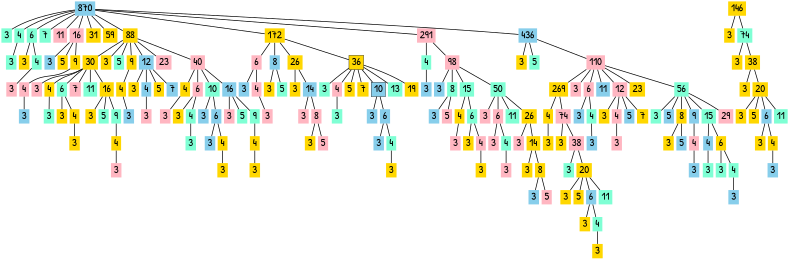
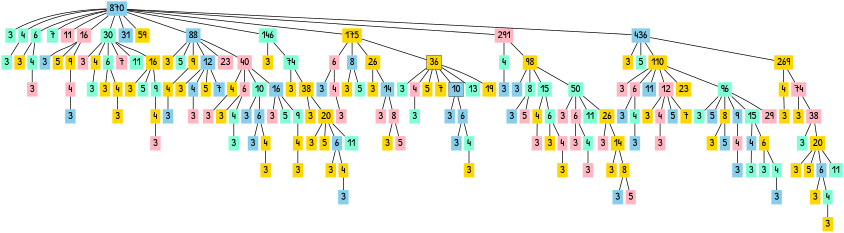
  digraph {
    fontname="Patrick Hand"
    nodesep=0.1
    node [fillcolor=gold fontname="Patrick Hand" fontsize=30 shape=plaintext style=filled]
    edge [dir=none fontname="Patrick Hand" style=bold]
    n1 [fillcolor=skyblue height=0.25 label=870 width=0.25]
    n2 [fillcolor=aquamarine height=0.25 label=3 width=0.25]
    n3 [fillcolor=aquamarine height=0.25 label=4 width=0.25]
    n4 [fillcolor=aquamarine height=0.25 label=6 width=0.25]
    n5 [fillcolor=aquamarine height=0.25 label=7 width=0.25]
    n6 [fillcolor=lightpink height=0.25 label=11 width=0.25]
    n7 [fillcolor=lightpink height=0.25 label=16 width=0.25]
-   n8 [height=0.25 label=30 width=0.25]
-   n9 [height=0.25 label=31 width=0.25]
+   n8 [fillcolor=aquamarine height=0.25 label=30 width=0.25]
+   n9 [fillcolor=skyblue height=0.25 label=31 width=0.25]
    n10 [height=0.25 label=59 width=0.25]
-   n11 [height=0.25 label=88 width=0.25]
-   n12 [height=0.25 label=146 width=0.25]
-   n13 [height=0.25 label=172 width=0.25]
+   n11 [fillcolor=skyblue height=0.25 label=88 width=0.25]
+   n12 [fillcolor=aquamarine height=0.25 label=146 width=0.25]
+   n13 [height=0.25 label=175 width=0.25]
    n14 [fillcolor=lightpink height=0.25 label=291 width=0.25]
    n15 [fillcolor=skyblue height=0.25 label=436 width=0.25]
    n16 [fillcolor=aquamarine height=0.25 label=3 width=0.25]
    n17 [height=0.25 label=3 width=0.25]
    n18 [fillcolor=aquamarine height=0.25 label=4 width=0.25]
    n19 [fillcolor=skyblue height=0.25 label=3 width=0.25]
    n20 [height=0.25 label=5 width=0.25]
    n21 [height=0.25 label=9 width=0.25]
    n22 [fillcolor=lightpink height=0.25 label=3 width=0.25]
    n23 [height=0.25 label=4 width=0.25]
    n24 [fillcolor=aquamarine height=0.25 label=6 width=0.25]
    n25 [fillcolor=lightpink height=0.25 label=7 width=0.25]
    n26 [fillcolor=aquamarine height=0.25 label=11 width=0.25]
    n27 [height=0.25 label=16 width=0.25]
    n28 [height=0.25 label=3 width=0.25]
    n29 [fillcolor=aquamarine height=0.25 label=5 width=0.25]
    n30 [height=0.25 label=9 width=0.25]
    n31 [fillcolor=skyblue height=0.25 label=12 width=0.25]
    n32 [fillcolor=lightpink height=0.25 label=23 width=0.25]
    n33 [fillcolor=lightpink height=0.25 label=40 width=0.25]
    n34 [height=0.25 label=3 width=0.25]
    n35 [fillcolor=aquamarine height=0.25 label=74 width=0.25]
    n36 [fillcolor=lightpink height=0.25 label=6 width=0.25]
    n37 [fillcolor=skyblue height=0.25 label=8 width=0.25]
    n38 [height=0.25 label=26 width=0.25]
    n39 [height=0.25 label=36 shape=box width=0.25]
    n40 [fillcolor=aquamarine height=0.25 label=4 width=0.25]
-   n41 [fillcolor=lightpink height=0.25 label=98 width=0.25]
+   n41 [height=0.25 label=98 width=0.25]
    n42 [height=0.25 label=3 width=0.25]
    n43 [fillcolor=aquamarine height=0.25 label=5 width=0.25]
-   n44 [fillcolor=lightpink height=0.25 label=110 width=0.25]
+   n44 [height=0.25 label=110 width=0.25]
    n45 [height=0.25 label=269 width=0.25]
    n46 [fillcolor=lightpink height=0.25 label=3 width=0.25]
    n47 [fillcolor=lightpink height=0.25 label=4 width=0.25]
    n48 [fillcolor=skyblue height=0.25 label=3 width=0.25]
    n49 [fillcolor=aquamarine height=0.25 label=3 width=0.25]
    n50 [height=0.25 label=3 width=0.25]
    n51 [height=0.25 label=4 width=0.25]
    n52 [height=0.25 label=3 width=0.25]
    n53 [fillcolor=aquamarine height=0.25 label=5 width=0.25]
    n54 [fillcolor=aquamarine height=0.25 label=9 width=0.25]
    n55 [height=0.25 label=3 width=0.25]
    n56 [height=0.25 label=4 width=0.25]
    n57 [fillcolor=lightpink height=0.25 label=3 width=0.25]
    n58 [height=0.25 label=4 width=0.25]
    n59 [height=0.25 label=3 width=0.25]
    n60 [fillcolor=skyblue height=0.25 label=4 width=0.25]
    n61 [height=0.25 label=5 width=0.25]
    n62 [fillcolor=skyblue height=0.25 label=7 width=0.25]
    n63 [height=0.25 label=4 width=0.25]
    n64 [fillcolor=lightpink height=0.25 label=6 width=0.25]
    n65 [fillcolor=aquamarine height=0.25 label=10 width=0.25]
    n66 [fillcolor=skyblue height=0.25 label=16 width=0.25]
    n67 [fillcolor=skyblue height=0.25 label=3 width=0.25]
    n68 [fillcolor=lightpink height=0.25 label=3 width=0.25]
    n69 [fillcolor=lightpink height=0.25 label=3 width=0.25]
    n70 [height=0.25 label=3 width=0.25]
    n71 [fillcolor=aquamarine height=0.25 label=4 width=0.25]
    n72 [fillcolor=skyblue height=0.25 label=3 width=0.25]
    n73 [fillcolor=skyblue height=0.25 label=6 width=0.25]
    n74 [fillcolor=lightpink height=0.25 label=3 width=0.25]
    n75 [fillcolor=aquamarine height=0.25 label=5 width=0.25]
    n76 [fillcolor=aquamarine height=0.25 label=9 width=0.25]
    n77 [fillcolor=aquamarine height=0.25 label=3 width=0.25]
    n78 [fillcolor=skyblue height=0.25 label=3 width=0.25]
    n79 [height=0.25 label=4 width=0.25]
    n80 [height=0.25 label=3 width=0.25]
    n81 [height=0.25 label=4 width=0.25]
    n82 [height=0.25 label=3 width=0.25]
    n83 [height=0.25 label=3 width=0.25]
    n84 [height=0.25 label=38 width=0.25]
    n85 [height=0.25 label=3 width=0.25]
    n86 [height=0.25 label=20 width=0.25]
    n87 [height=0.25 label=3 width=0.25]
    n88 [height=0.25 label=5 width=0.25]
    n89 [fillcolor=skyblue height=0.25 label=6 width=0.25]
    n90 [fillcolor=aquamarine height=0.25 label=11 width=0.25]
    n91 [height=0.25 label=3 width=0.25]
    n92 [height=0.25 label=4 width=0.25]
    n93 [fillcolor=skyblue height=0.25 label=3 width=0.25]
    n94 [fillcolor=skyblue height=0.25 label=3 width=0.25]
    n95 [fillcolor=lightpink height=0.25 label=4 width=0.25]
    n96 [height=0.25 label=3 width=0.25]
    n97 [fillcolor=aquamarine height=0.25 label=5 width=0.25]
    n98 [height=0.25 label=3 width=0.25]
    n99 [fillcolor=skyblue height=0.25 label=14 width=0.25]
    n100 [fillcolor=aquamarine height=0.25 label=3 width=0.25]
    n101 [fillcolor=lightpink height=0.25 label=4 width=0.25]
    n102 [height=0.25 label=5 width=0.25]
    n103 [height=0.25 label=7 width=0.25]
    n104 [fillcolor=skyblue height=0.25 label=10 shape=box width=0.25]
    n105 [fillcolor=aquamarine height=0.25 label=13 width=0.25]
    n106 [height=0.25 label=19 width=0.25]
    n107 [fillcolor=lightpink height=0.25 label=3 width=0.25]
    n108 [fillcolor=lightpink height=0.25 label=3 width=0.25]
    n109 [fillcolor=lightpink height=0.25 label=8 width=0.25]
    n110 [height=0.25 label=3 width=0.25]
    n111 [fillcolor=lightpink height=0.25 label=5 width=0.25]
    n112 [fillcolor=aquamarine height=0.25 label=3 width=0.25]
    n113 [fillcolor=skyblue height=0.25 label=3 width=0.25]
    n114 [fillcolor=skyblue height=0.25 label=6 width=0.25]
    n115 [fillcolor=skyblue height=0.25 label=3 width=0.25]
    n116 [fillcolor=aquamarine height=0.25 label=4 width=0.25]
    n117 [height=0.25 label=3 width=0.25]
    n118 [fillcolor=skyblue height=0.25 label=3 width=0.25]
    n119 [fillcolor=skyblue height=0.25 label=3 width=0.25]
    n120 [fillcolor=aquamarine height=0.25 label=8 width=0.25]
    n121 [fillcolor=aquamarine height=0.25 label=15 width=0.25]
    n122 [fillcolor=aquamarine height=0.25 label=50 width=0.25]
    n123 [fillcolor=skyblue height=0.25 label=3 width=0.25]
    n124 [fillcolor=lightpink height=0.25 label=5 width=0.25]
    n125 [height=0.25 label=4 width=0.25]
    n126 [fillcolor=aquamarine height=0.25 label=6 width=0.25]
    n127 [fillcolor=lightpink height=0.25 label=3 width=0.25]
    n128 [fillcolor=lightpink height=0.25 label=6 width=0.25]
    n129 [fillcolor=aquamarine height=0.25 label=11 width=0.25]
    n130 [height=0.25 label=26 width=0.25]
    n131 [fillcolor=lightpink height=0.25 label=3 width=0.25]
    n132 [height=0.25 label=3 width=0.25]
    n133 [fillcolor=lightpink height=0.25 label=4 width=0.25]
    n134 [height=0.25 label=3 width=0.25]
    n135 [fillcolor=lightpink height=0.25 label=3 width=0.25]
    n136 [fillcolor=aquamarine height=0.25 label=4 width=0.25]
    n137 [fillcolor=lightpink height=0.25 label=3 width=0.25]
    n138 [height=0.25 label=14 width=0.25]
    n139 [fillcolor=lightpink height=0.25 label=3 width=0.25]
    n140 [height=0.25 label=3 width=0.25]
    n141 [height=0.25 label=8 width=0.25]
    n142 [fillcolor=skyblue height=0.25 label=3 width=0.25]
    n143 [fillcolor=lightpink height=0.25 label=5 width=0.25]
    n144 [fillcolor=lightpink height=0.25 label=3 width=0.25]
    n145 [fillcolor=lightpink height=0.25 label=6 width=0.25]
    n146 [fillcolor=skyblue height=0.25 label=11 width=0.25]
    n147 [fillcolor=lightpink height=0.25 label=12 width=0.25]
    n148 [height=0.25 label=23 width=0.25]
-   n149 [fillcolor=aquamarine height=0.25 label=56 width=0.25]
+   n149 [fillcolor=aquamarine height=0.25 label=96 width=0.25]
    n150 [height=0.25 label=4 width=0.25]
    n151 [fillcolor=lightpink height=0.25 label=74 width=0.25]
    n152 [fillcolor=skyblue height=0.25 label=3 width=0.25]
    n153 [fillcolor=aquamarine height=0.25 label=4 width=0.25]
    n154 [height=0.25 label=3 width=0.25]
    n155 [fillcolor=lightpink height=0.25 label=4 width=0.25]
    n156 [fillcolor=skyblue height=0.25 label=5 width=0.25]
    n157 [height=0.25 label=7 width=0.25]
    n158 [fillcolor=aquamarine height=0.25 label=3 width=0.25]
    n159 [fillcolor=skyblue height=0.25 label=5 width=0.25]
    n160 [height=0.25 label=8 width=0.25]
    n161 [fillcolor=skyblue height=0.25 label=9 width=0.25]
    n162 [fillcolor=aquamarine height=0.25 label=15 width=0.25]
    n163 [fillcolor=lightpink height=0.25 label=29 width=0.25]
    n164 [fillcolor=skyblue height=0.25 label=3 width=0.25]
    n165 [fillcolor=lightpink height=0.25 label=3 width=0.25]
    n166 [height=0.25 label=3 width=0.25]
    n167 [fillcolor=skyblue height=0.25 label=5 width=0.25]
    n168 [fillcolor=lightpink height=0.25 label=4 width=0.25]
    n169 [fillcolor=skyblue height=0.25 label=4 width=0.25]
    n170 [height=0.25 label=6 width=0.25]
    n171 [fillcolor=skyblue height=0.25 label=3 width=0.25]
    n172 [fillcolor=aquamarine height=0.25 label=3 width=0.25]
    n173 [fillcolor=aquamarine height=0.25 label=3 width=0.25]
    n174 [fillcolor=aquamarine height=0.25 label=4 width=0.25]
    n175 [fillcolor=skyblue height=0.25 label=3 width=0.25]
    n176 [height=0.25 label=3 width=0.25]
    n177 [height=0.25 label=3 width=0.25]
    n178 [fillcolor=lightpink height=0.25 label=38 width=0.25]
    n179 [fillcolor=aquamarine height=0.25 label=3 width=0.25]
    n180 [height=0.25 label=20 width=0.25]
    n181 [height=0.25 label=3 width=0.25]
    n182 [height=0.25 label=5 width=0.25]
    n183 [fillcolor=skyblue height=0.25 label=6 width=0.25]
    n184 [fillcolor=aquamarine height=0.25 label=11 width=0.25]
    n185 [height=0.25 label=3 width=0.25]
    n186 [fillcolor=aquamarine height=0.25 label=4 width=0.25]
    n187 [height=0.25 label=3 width=0.25]
    n1 -> n2
    n1 -> n3
    n1 -> n4
    n1 -> n5
    n1 -> n6
    n1 -> n7
-   n11 -> n8
+   n1 -> n8
    n1 -> n9
    n1 -> n10
    n1 -> n11
+   n1 -> n12
    n1 -> n13
    n1 -> n14
    n1 -> n15
    n3 -> n16
    n4 -> n17
    n4 -> n18
    n7 -> n19
    n7 -> n20
    n7 -> n21
    n8 -> n22
    n8 -> n23
    n8 -> n24
    n8 -> n25
    n8 -> n26
    n8 -> n27
    n11 -> n28
    n11 -> n29
    n11 -> n30
    n11 -> n31
    n11 -> n32
    n11 -> n33
    n12 -> n34
    n12 -> n35
    n13 -> n36
    n13 -> n37
    n13 -> n38
    n13 -> n39
    n14 -> n40
    n14 -> n41
    n15 -> n42
    n15 -> n43
    n15 -> n44
-   n44 -> n45
+   n15 -> n45
    n18 -> n46
    n21 -> n47
    n23 -> n49
    n24 -> n50
    n24 -> n51
    n27 -> n52
    n27 -> n53
    n27 -> n54
    n30 -> n58
    n31 -> n59
    n31 -> n60
    n31 -> n61
    n31 -> n62
    n33 -> n63
    n33 -> n64
    n33 -> n65
    n33 -> n66
    n35 -> n83
    n35 -> n84
    n36 -> n94
    n36 -> n95
    n37 -> n96
    n37 -> n97
    n38 -> n98
    n38 -> n99
    n39 -> n100
    n39 -> n101
    n39 -> n102
    n39 -> n103
    n39 -> n104
    n39 -> n105
    n39 -> n106
    n40 -> n118
    n41 -> n119
    n41 -> n120
    n41 -> n121
    n41 -> n122
    n44 -> n144
    n44 -> n145
    n44 -> n146
    n44 -> n147
    n44 -> n148
    n44 -> n149
    n45 -> n150
    n45 -> n151
    n47 -> n48
    n51 -> n55
    n54 -> n56
    n56 -> n57
    n58 -> n67
    n60 -> n68
    n63 -> n69
    n64 -> n70
    n64 -> n71
    n65 -> n72
    n65 -> n73
    n66 -> n74
    n66 -> n75
    n66 -> n76
    n71 -> n77
    n73 -> n78
    n73 -> n79
    n76 -> n81
    n79 -> n80
    n81 -> n82
    n84 -> n85
    n84 -> n86
    n86 -> n87
    n86 -> n88
    n86 -> n89
    n86 -> n90
    n89 -> n91
    n89 -> n92
    n92 -> n93
    n95 -> n107
    n99 -> n108
    n99 -> n109
    n101 -> n112
    n104 -> n113
    n104 -> n114
    n109 -> n110
    n109 -> n111
    n114 -> n115
    n114 -> n116
    n116 -> n117
    n120 -> n123
    n120 -> n124
    n121 -> n125
    n121 -> n126
    n122 -> n127
    n122 -> n128
    n122 -> n129
    n122 -> n130
    n125 -> n131
    n126 -> n132
    n126 -> n133
    n128 -> n135
    n128 -> n136
    n130 -> n137
    n130 -> n138
    n133 -> n134
    n136 -> n139
    n138 -> n140
    n138 -> n141
    n141 -> n142
    n141 -> n143
    n145 -> n152
    n145 -> n153
    n147 -> n154
    n147 -> n155
    n147 -> n156
    n147 -> n157
    n149 -> n158
    n149 -> n159
    n149 -> n160
    n149 -> n161
    n149 -> n162
    n149 -> n163
    n150 -> n176
    n151 -> n177
    n151 -> n178
    n153 -> n164
    n155 -> n165
    n160 -> n166
    n160 -> n167
    n161 -> n168
    n162 -> n169
    n162 -> n170
    n168 -> n171
    n169 -> n172
    n170 -> n173
    n170 -> n174
    n174 -> n175
    n178 -> n179
    n178 -> n180
    n180 -> n181
    n180 -> n182
    n180 -> n183
    n180 -> n184
    n183 -> n185
    n183 -> n186
    n186 -> n187
  }
